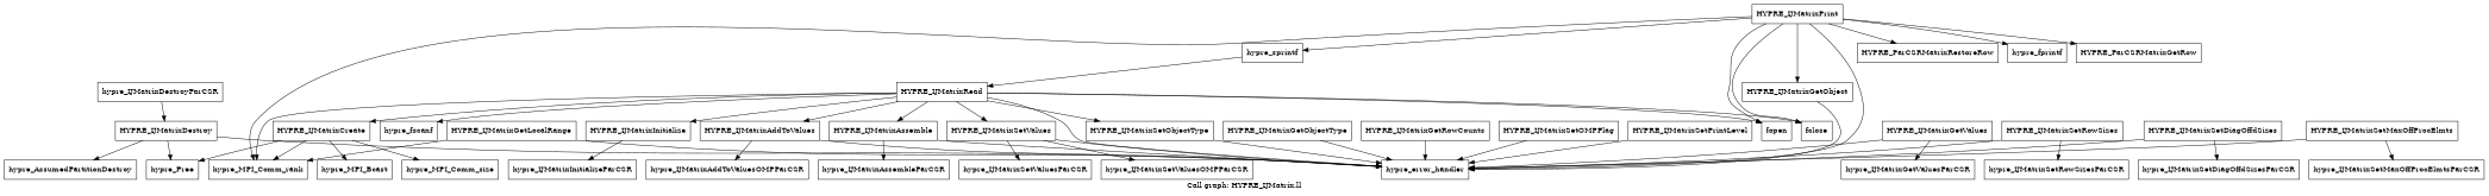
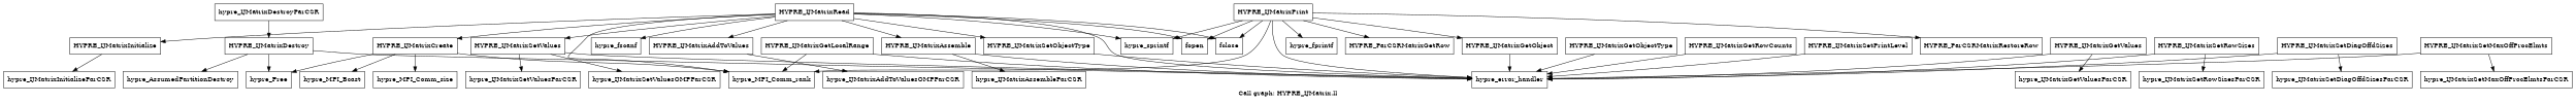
  digraph {
    label="Call graph: HYPRE_IJMatrix.ll"
    node [shape=record]
    n1 [label="{HYPRE_IJMatrixCreate}"]
    n2 [label="{hypre_MPI_Comm_size}"]
    n3 [label="{hypre_MPI_Comm_rank}"]
    n4 [label="{hypre_Free}"]
    n5 [label="{hypre_MPI_Bcast}"]
    n6 [label="{hypre_error_handler}"]
    n7 [label="{hypre_IJMatrixAssembleParCSR}"]
    n8 [label="{HYPRE_IJMatrixDestroy}"]
    n9 [label="{hypre_AssumedPartitionDestroy}"]
    n10 [label="{hypre_IJMatrixDestroyParCSR}"]
    n11 [label="{HYPRE_IJMatrixInitialize}"]
    n12 [label="{hypre_IJMatrixInitializeParCSR}"]
    n13 [label="{HYPRE_IJMatrixSetPrintLevel}"]
    n14 [label="{HYPRE_IJMatrixSetValues}"]
    n15 [label="{hypre_IJMatrixSetValuesParCSR}"]
    n16 [label="{hypre_IJMatrixSetValuesOMPParCSR}"]
    n17 [label="{HYPRE_IJMatrixGetObjectType}"]
    n18 [label="{HYPRE_IJMatrixAddToValues}"]
    n19 [label="{hypre_IJMatrixAddToValuesOMPParCSR}"]
    n20 [label="{HYPRE_IJMatrixAssemble}"]
    n21 [label="{HYPRE_IJMatrixGetRowCounts}"]
    n22 [label="{HYPRE_IJMatrixGetValues}"]
    n23 [label="{hypre_IJMatrixGetValuesParCSR}"]
    n24 [label="{HYPRE_IJMatrixSetObjectType}"]
    n25 [label="{HYPRE_IJMatrixGetLocalRange}"]
    n26 [label="{HYPRE_IJMatrixGetObject}"]
    n27 [label="{HYPRE_IJMatrixSetRowSizes}"]
    n28 [label="{hypre_IJMatrixSetRowSizesParCSR}"]
    n29 [label="{HYPRE_IJMatrixSetDiagOffdSizes}"]
    n30 [label="{hypre_IJMatrixSetDiagOffdSizesParCSR}"]
    n31 [label="{HYPRE_IJMatrixSetMaxOffProcElmts}"]
    n32 [label="{hypre_IJMatrixSetMaxOffProcElmtsParCSR}"]
    n33 [label="{HYPRE_IJMatrixRead}"]
    n34 [label="{hypre_sprintf}"]
    n35 [label="{fopen}"]
    n36 [label="{hypre_fscanf}"]
    n37 [label="{fclose}"]
    n38 [label="{HYPRE_IJMatrixPrint}"]
    n39 [label="{HYPRE_ParCSRMatrixRestoreRow}"]
    n40 [label="{hypre_fprintf}"]
    n41 [label="{HYPRE_ParCSRMatrixGetRow}"]
-   n42 [label="{HYPRE_IJMatrixSetOMPFlag}"]
    n1 -> n2
    n1 -> n3
    n1 -> n4
    n1 -> n5
    n8 -> n4
    n8 -> n6
    n8 -> n9
    n10 -> n8
    n11 -> n12
    n13 -> n6
    n14 -> n6
    n14 -> n15
    n14 -> n16
    n17 -> n6
-   n18 -> n6
    n18 -> n19
    n20 -> n6
    n20 -> n7
    n21 -> n6
    n22 -> n6
    n22 -> n23
    n24 -> n6
    n25 -> n3
    n25 -> n6
    n26 -> n6
    n27 -> n6
    n27 -> n28
    n29 -> n6
    n29 -> n30
    n31 -> n6
    n31 -> n32
    n33 -> n1
    n33 -> n3
    n33 -> n6
    n33 -> n11
    n33 -> n14
    n33 -> n18
    n33 -> n20
    n33 -> n24
-   n34 -> n33
+   n33 -> n34
    n33 -> n35
    n33 -> n36
    n33 -> n37
    n38 -> n3
    n38 -> n6
    n38 -> n26
    n38 -> n34
    n38 -> n35
    n38 -> n37
    n38 -> n39
    n38 -> n40
    n38 -> n41
-   n42 -> n6
  }
